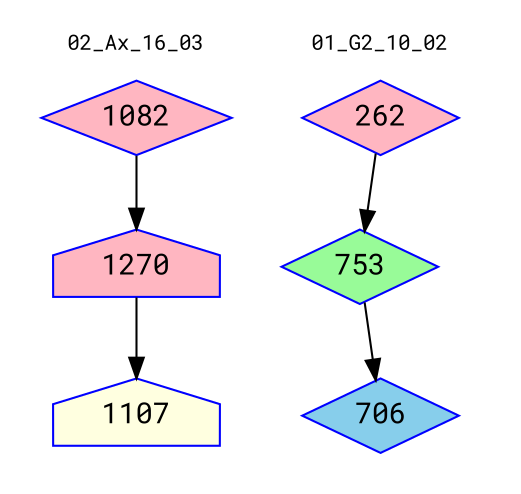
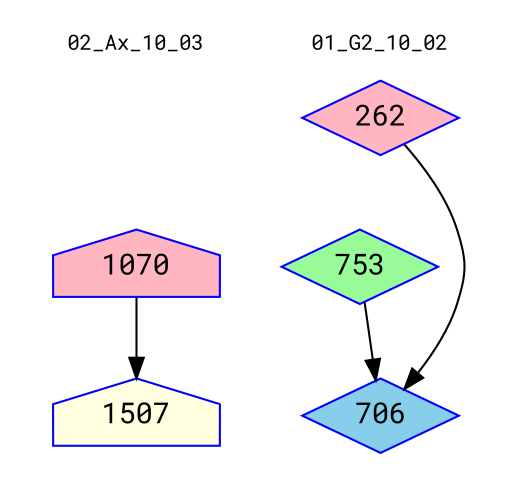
  digraph {
    fontname="Roboto Mono"
    node [color=blue fillcolor=lightpink fontname="Roboto Mono" shape=diamond style=filled]
    edge [color=black fontname="Roboto Mono"]
-   n1 [label=1082]
-   n2 [label=1270 shape=house]
-   n3 [fillcolor=lightyellow label=1107 shape=house]
+   n2 [label=1070 shape=house]
+   n3 [fillcolor=lightyellow label=1507 shape=house]
    n4 [label=262]
    n5 [fillcolor=palegreen label=753]
    n6 [fillcolor=skyblue label=706]
    subgraph cluster_1 {
      color=white
      fontsize=10
-     label="02_Ax_16_03"
-     n1
+     label="02_Ax_10_03"
      n2
      n3
    }
    subgraph cluster_2 {
      color=white
      fontsize=10
      label="01_G2_10_02"
      n4
      n5
      n6
    }
-   n1 -> n2
    n2 -> n3
-   n4 -> n5
+   n4 -> n6
    n5 -> n6
  }
